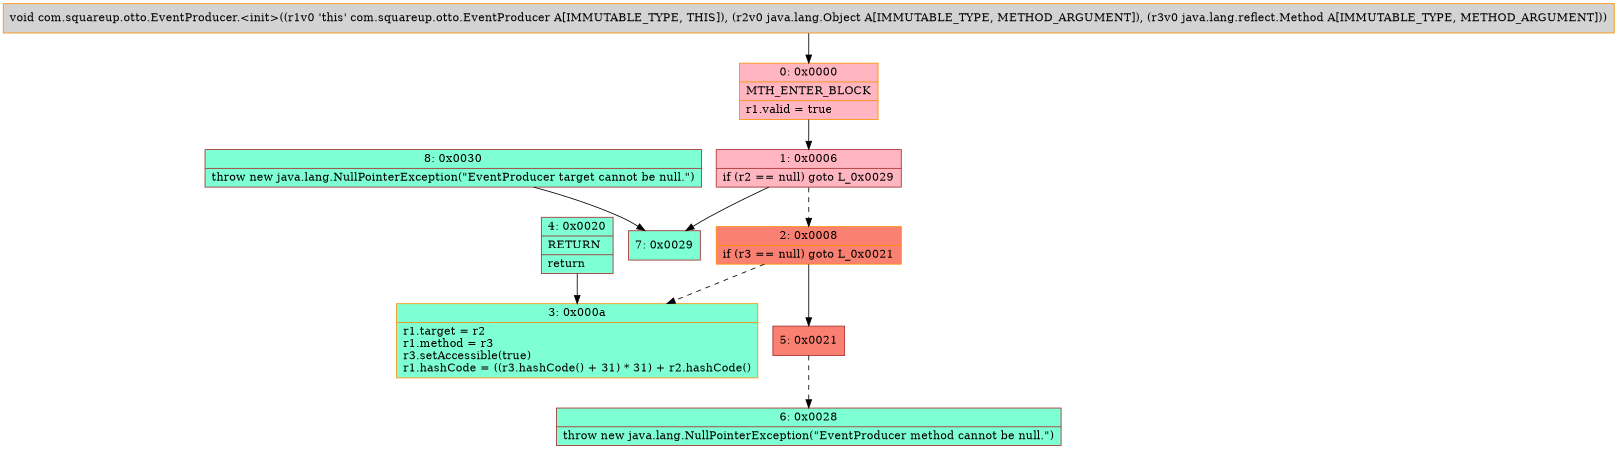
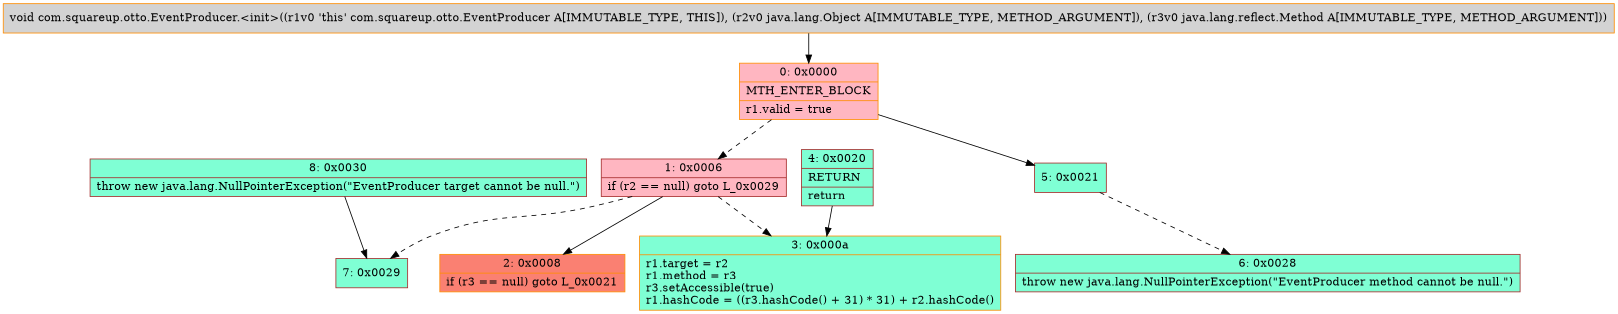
  digraph {
    node [color=brown fillcolor=aquamarine shape=record style=filled]
    n1 [color=darkorange fillcolor=lightpink label="{0\:\ 0x0000|MTH_ENTER_BLOCK\l|r1.valid = true\l}"]
    n2 [fillcolor=lightpink label="{1\:\ 0x0006|if (r2 == null) goto L_0x0029\l}"]
    n3 [color=darkorange fillcolor=salmon label="{2\:\ 0x0008|if (r3 == null) goto L_0x0021\l}"]
    n4 [label="{7\:\ 0x0029}"]
    n5 [color=darkorange label="{3\:\ 0x000a|r1.target = r2\lr1.method = r3\lr3.setAccessible(true)\lr1.hashCode = ((r3.hashCode() + 31) * 31) + r2.hashCode()\l}"]
-   n6 [fillcolor=salmon label="{5\:\ 0x0021}"]
+   n6 [label="{5\:\ 0x0021}"]
    n7 [label="{6\:\ 0x0028|throw new java.lang.NullPointerException(\"EventProducer method cannot be null.\")\l}"]
    n8 [label="{4\:\ 0x0020|RETURN\l|return\l}"]
    n9 [label="{8\:\ 0x0030|throw new java.lang.NullPointerException(\"EventProducer target cannot be null.\")\l}"]
    n10 [color=darkorange fillcolor=lightgrey label="{void com.squareup.otto.EventProducer.\<init\>((r1v0 'this' com.squareup.otto.EventProducer A[IMMUTABLE_TYPE, THIS]), (r2v0 java.lang.Object A[IMMUTABLE_TYPE, METHOD_ARGUMENT]), (r3v0 java.lang.reflect.Method A[IMMUTABLE_TYPE, METHOD_ARGUMENT])) }"]
-   n1 -> n2
-   n2 -> n3 [style=dashed]
-   n2 -> n4
-   n3 -> n5 [style=dashed]
-   n3 -> n6
+   n1 -> n2 [style=dashed]
+   n2 -> n3 [style=solid]
+   n2 -> n4 [style=dashed]
+   n2 -> n5 [style=dashed]
+   n1 -> n6
    n6 -> n7 [style=dashed]
    n8 -> n5
    n9 -> n4
    n10 -> n1
  }
